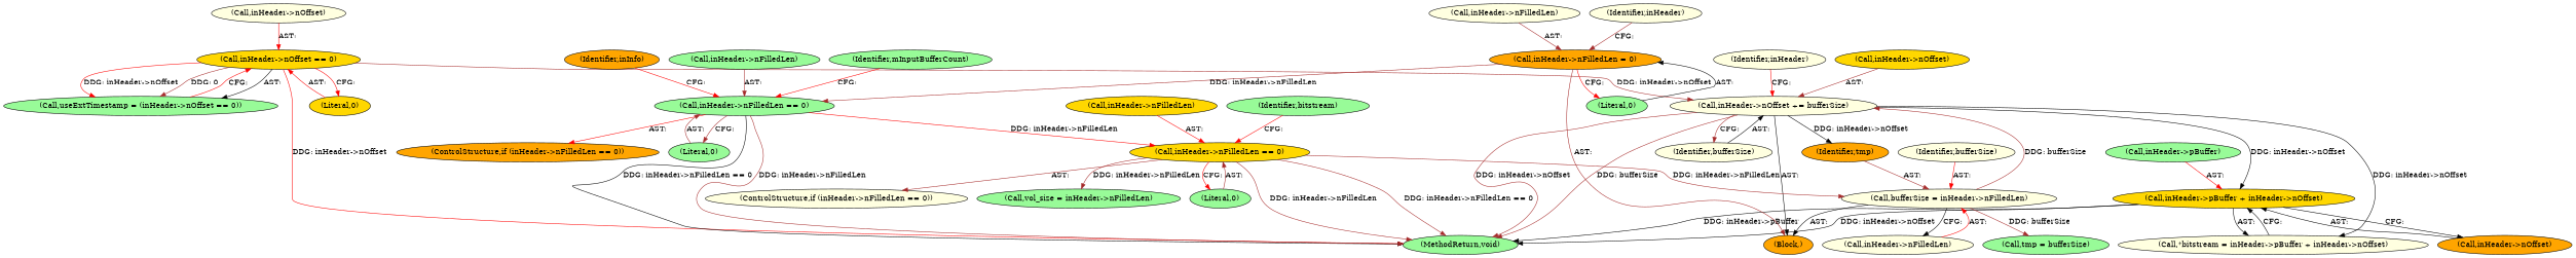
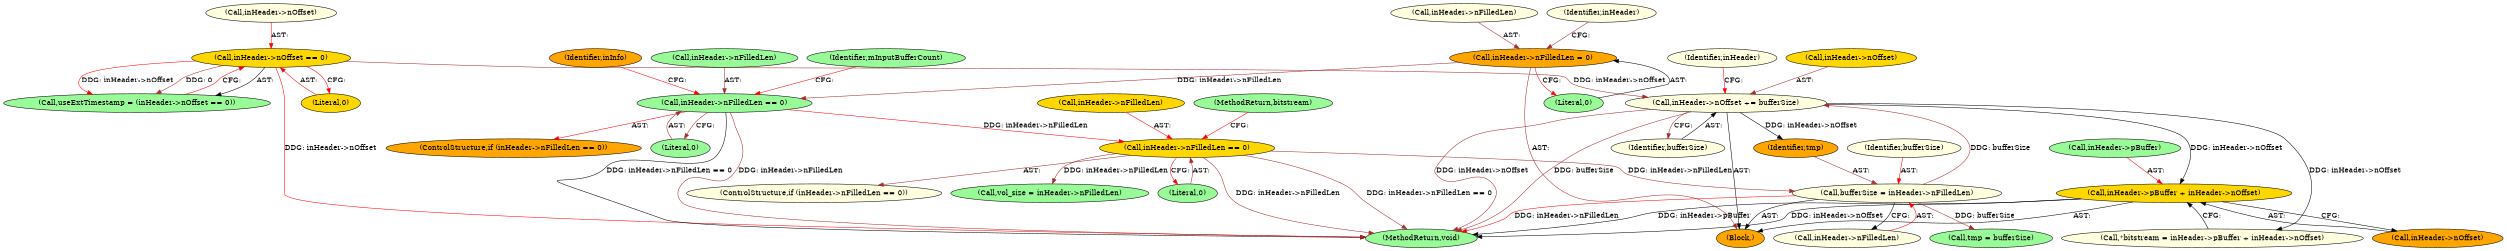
  digraph {
    fontname="DejaVu Serif"
    node [fillcolor=palegreen fontname="DejaVu Serif" style=filled]
    edge [color=brown fontname="DejaVu Serif"]
    n1 [fillcolor=gold label="(Call,inHeader->pBuffer + inHeader->nOffset)"]
    n2 [fillcolor=orange label="(Call,inHeader->nOffset)"]
    n3 [fillcolor=lightyellow label="(Call,*bitstream = inHeader->pBuffer + inHeader->nOffset)"]
    n4 [label="(MethodReturn,void)"]
    n5 [fillcolor=lightyellow label="(Call,inHeader->nOffset += bufferSize)"]
    n6 [fillcolor=orange label="(Block,)"]
    n7 [fillcolor=lightyellow label="(Identifier,bufferSize)"]
    n8 [fillcolor=orange label="(Identifier,tmp)"]
    n9 [fillcolor=gold label="(Call,inHeader->nOffset == 0)"]
    n10 [label="(Call,useExtTimestamp = (inHeader->nOffset == 0))"]
    n11 [fillcolor=gold label="(Literal,0)"]
    n12 [fillcolor=lightyellow label="(Call,bufferSize = inHeader->nFilledLen)"]
    n13 [fillcolor=lightyellow label="(Call,inHeader->nFilledLen)"]
    n14 [label="(Call,tmp = bufferSize)"]
    n15 [fillcolor=gold label="(Call,inHeader->nFilledLen == 0)"]
    n16 [label="(Call,vol_size = inHeader->nFilledLen)"]
    n17 [label="(Literal,0)"]
    n18 [fillcolor=lightyellow label="(ControlStructure,if (inHeader->nFilledLen == 0))"]
    n19 [label="(Call,inHeader->nFilledLen == 0)"]
    n20 [label="(Literal,0)"]
    n21 [fillcolor=orange label="(ControlStructure,if (inHeader->nFilledLen == 0))"]
    n22 [fillcolor=orange label="(Call,inHeader->nFilledLen = 0)"]
    n23 [label="(Literal,0)"]
    n24 [fillcolor=lightyellow label="(Identifier,inHeader)"]
    n25 [fillcolor=lightyellow label="(Call,inHeader->nFilledLen)"]
    n26 [fillcolor=lightyellow label="(Call,inHeader->nOffset)"]
    n27 [fillcolor=gold label="(Call,inHeader->nOffset)"]
    n28 [label="(Call,inHeader->pBuffer)"]
    n29 [fillcolor=gold label="(Call,inHeader->nFilledLen)"]
    n30 [fillcolor=orange label="(Identifier,inInfo)"]
    n31 [fillcolor=lightyellow label="(Identifier,inHeader)"]
    n32 [label="(Call,inHeader->nFilledLen)"]
    n33 [label="(Identifier,mInputBufferCount)"]
-   n34 [label="(Identifier,bitstream)"]
+   n34 [label="(MethodReturn,bitstream)"]
    n35 [fillcolor=lightyellow label="(Identifier,bufferSize)"]
    n1 -> n2 [color=black label="CFG: "]
-   n1 -> n3 [color=black label="AST: "]
+   n1 -> n6 [color=black label="AST: "]
    n1 -> n4 [color=black label="DDG: inHeader->pBuffer"]
    n1 -> n4 [color=black label="DDG: inHeader->nOffset"]
    n2 -> n1 [color=black label="AST: "]
    n3 -> n1 [color=black label="CFG: "]
    n5 -> n1 [color=black label="DDG: inHeader->nOffset"]
    n5 -> n3 [color=black label="DDG: inHeader->nOffset"]
    n5 -> n4 [label="DDG: inHeader->nOffset"]
    n5 -> n4 [label="DDG: bufferSize"]
    n5 -> n6 [color=black label="AST: "]
    n5 -> n7 [label="CFG: "]
    n5 -> n8 [color=black label="DDG: inHeader->nOffset"]
    n7 -> n5 [color=black label="AST: "]
    n8 -> n12 [label="AST: "]
    n9 -> n4 [color=red label="DDG: inHeader->nOffset"]
    n9 -> n5 [label="DDG: inHeader->nOffset"]
    n9 -> n10 [color=black label="AST: "]
    n9 -> n10 [color=red label="DDG: inHeader->nOffset"]
    n9 -> n10 [label="DDG: 0"]
    n9 -> n11 [color=red label="CFG: "]
    n10 -> n9 [color=red label="CFG: "]
    n11 -> n9 [color=red label="AST: "]
+   n12 -> n4 [color=red label="DDG: inHeader->nFilledLen"]
    n12 -> n5 [label="DDG: bufferSize"]
    n12 -> n6 [color=black label="AST: "]
    n12 -> n13 [color=black label="CFG: "]
    n12 -> n14 [label="DDG: bufferSize"]
    n13 -> n12 [color=red label="AST: "]
    n15 -> n4 [label="DDG: inHeader->nFilledLen == 0"]
    n15 -> n4 [label="DDG: inHeader->nFilledLen"]
    n15 -> n12 [label="DDG: inHeader->nFilledLen"]
    n15 -> n16 [label="DDG: inHeader->nFilledLen"]
    n15 -> n17 [color=red label="CFG: "]
    n15 -> n18 [label="AST: "]
    n17 -> n15 [label="AST: "]
    n19 -> n4 [color=black label="DDG: inHeader->nFilledLen == 0"]
    n19 -> n4 [label="DDG: inHeader->nFilledLen"]
    n19 -> n15 [color=red label="DDG: inHeader->nFilledLen"]
    n19 -> n20 [label="CFG: "]
    n19 -> n21 [color=red label="AST: "]
    n20 -> n19 [label="AST: "]
    n22 -> n6 [label="AST: "]
    n22 -> n19 [label="DDG: inHeader->nFilledLen"]
    n22 -> n23 [color=red label="CFG: "]
    n23 -> n22 [color=black label="AST: "]
    n24 -> n22 [label="CFG: "]
    n25 -> n22 [label="AST: "]
    n26 -> n9 [color=red label="AST: "]
    n27 -> n5 [label="AST: "]
    n28 -> n1 [color=red label="AST: "]
    n29 -> n15 [color=red label="AST: "]
    n30 -> n19 [color=red label="CFG: "]
    n31 -> n5 [color=red label="CFG: "]
    n32 -> n19 [label="AST: "]
    n33 -> n19 [color=red label="CFG: "]
    n34 -> n15 [color=red label="CFG: "]
    n35 -> n12 [color=red label="AST: "]
  }
